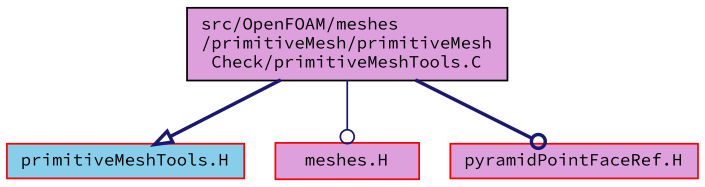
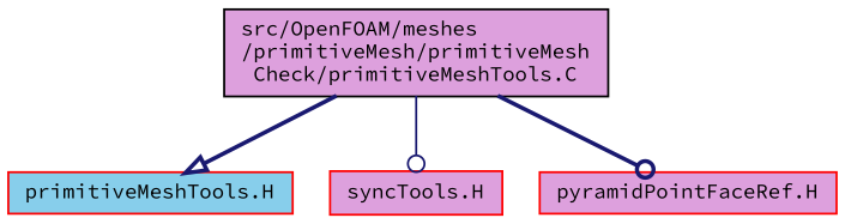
  digraph {
    fontname="Source Code Pro"
    node [color=red fillcolor=plum fontname="Source Code Pro" fontsize=10 shape=record style=filled]
    edge [color=midnightblue fontname="Source Code Pro" fontsize=10 labelfontname=FreeSans labelfontsize=10 style=bold arrowhead=odot]
    n1 [color=black fontcolor=black height=0.2 label="src/OpenFOAM/meshes\l/primitiveMesh/primitiveMesh\lCheck/primitiveMeshTools.C" width=0.4]
    n2 [height=0.2 label="primitiveMeshTools.H" width=0.4 fillcolor=skyblue]
-   n3 [height=0.2 label="meshes.H" width=0.4]
+   n3 [height=0.2 label="syncTools.H" width=0.4]
    n4 [height=0.2 label="pyramidPointFaceRef.H" width=0.4]
    n1 -> n2 [arrowhead=onormal]
    n1 -> n3 [style=solid]
    n1 -> n4
  }
